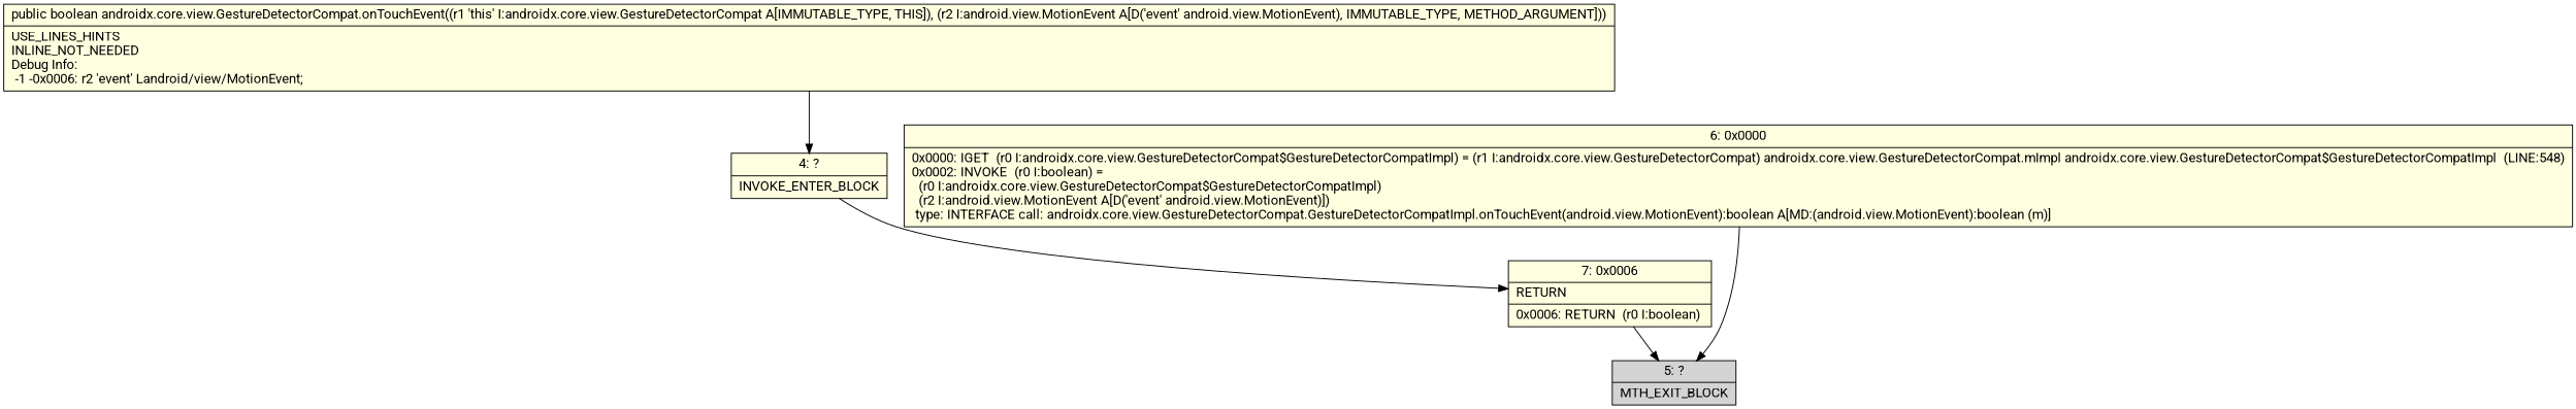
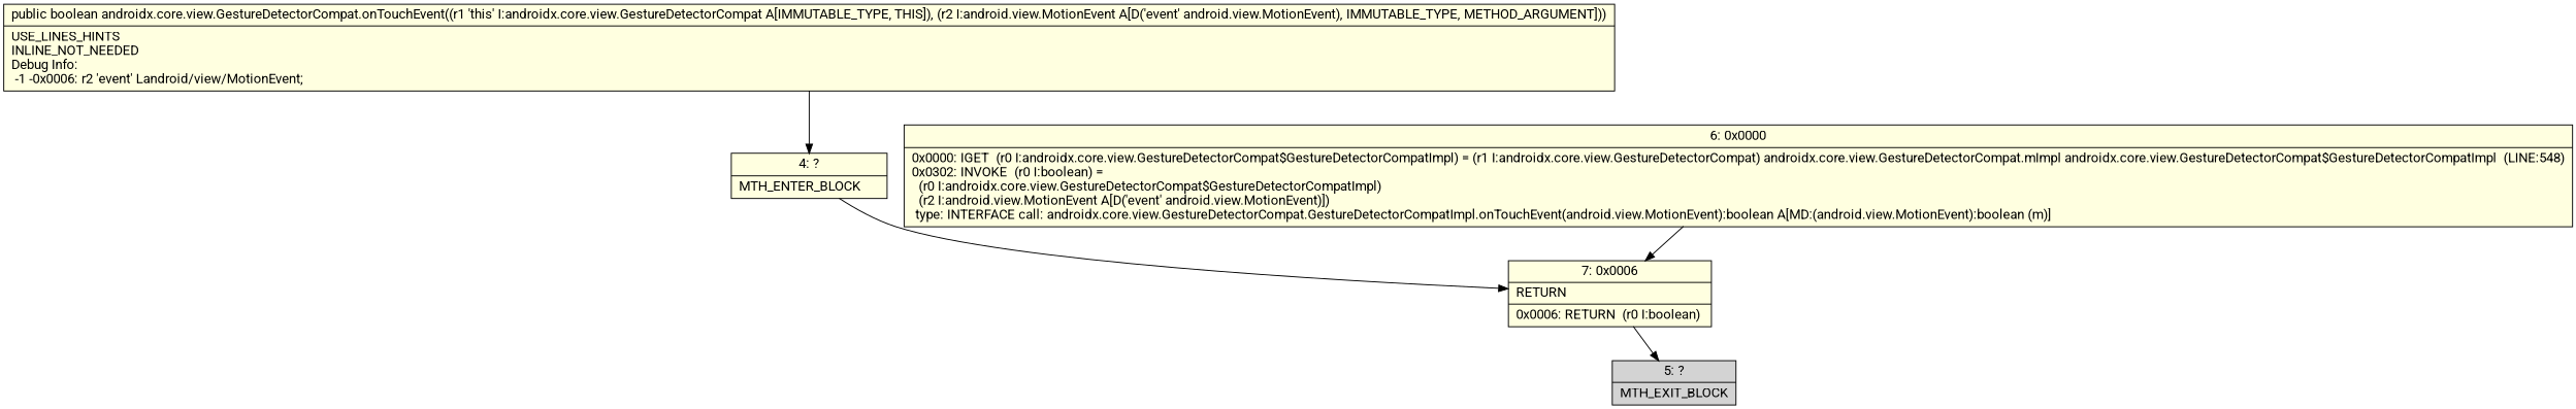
  digraph {
    fontname=Roboto
    node [fillcolor=lightyellow fontname=Roboto shape=record style=filled]
    edge [fontname=Roboto]
-   n1 [label="{4\:\ ?|INVOKE_ENTER_BLOCK\l}"]
+   n1 [label="{4\:\ ?|MTH_ENTER_BLOCK\l}"]
    n2 [label="{7\:\ 0x0006|RETURN\l|0x0006: RETURN  (r0 I:boolean) \l}"]
-   n3 [label="{6\:\ 0x0000|0x0000: IGET  (r0 I:androidx.core.view.GestureDetectorCompat$GestureDetectorCompatImpl) = (r1 I:androidx.core.view.GestureDetectorCompat) androidx.core.view.GestureDetectorCompat.mImpl androidx.core.view.GestureDetectorCompat$GestureDetectorCompatImpl  (LINE:548)\l0x0002: INVOKE  (r0 I:boolean) = \l  (r0 I:androidx.core.view.GestureDetectorCompat$GestureDetectorCompatImpl)\l  (r2 I:android.view.MotionEvent A[D('event' android.view.MotionEvent)])\l type: INTERFACE call: androidx.core.view.GestureDetectorCompat.GestureDetectorCompatImpl.onTouchEvent(android.view.MotionEvent):boolean A[MD:(android.view.MotionEvent):boolean (m)]\l}"]
+   n3 [label="{6\:\ 0x0000|0x0000: IGET  (r0 I:androidx.core.view.GestureDetectorCompat$GestureDetectorCompatImpl) = (r1 I:androidx.core.view.GestureDetectorCompat) androidx.core.view.GestureDetectorCompat.mImpl androidx.core.view.GestureDetectorCompat$GestureDetectorCompatImpl  (LINE:548)\l0x0302: INVOKE  (r0 I:boolean) = \l  (r0 I:androidx.core.view.GestureDetectorCompat$GestureDetectorCompatImpl)\l  (r2 I:android.view.MotionEvent A[D('event' android.view.MotionEvent)])\l type: INTERFACE call: androidx.core.view.GestureDetectorCompat.GestureDetectorCompatImpl.onTouchEvent(android.view.MotionEvent):boolean A[MD:(android.view.MotionEvent):boolean (m)]\l}"]
    n4 [fillcolor=lightgrey label="{5\:\ ?|MTH_EXIT_BLOCK\l}"]
    n5 [label="{public boolean androidx.core.view.GestureDetectorCompat.onTouchEvent((r1 'this' I:androidx.core.view.GestureDetectorCompat A[IMMUTABLE_TYPE, THIS]), (r2 I:android.view.MotionEvent A[D('event' android.view.MotionEvent), IMMUTABLE_TYPE, METHOD_ARGUMENT]))  | USE_LINES_HINTS\lINLINE_NOT_NEEDED\lDebug Info:\l  \-1 \-0x0006: r2 'event' Landroid\/view\/MotionEvent;\l}"]
    n1 -> n2
    n2 -> n4
-   n3 -> n4
+   n3 -> n2
    n5 -> n1
  }
